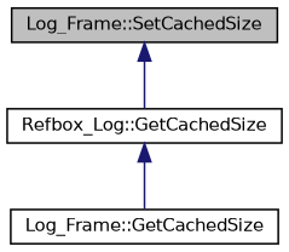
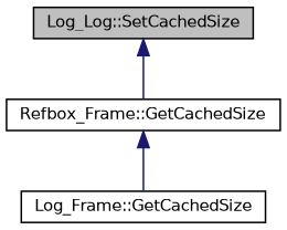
  digraph {
    rankdir=TB
    node [color=black fillcolor=white fontname=Helvetica fontsize=10 shape=record style=filled]
    edge [color=midnightblue dir=back fontname=Helvetica fontsize=10 labelfontname=Helvetica labelfontsize=10 style=solid]
-   n1 [fillcolor=grey75 fontcolor=black height=0.2 label="Log_Frame::SetCachedSize" width=0.4]
-   n2 [height=0.2 label="Refbox_Log::GetCachedSize" width=0.4]
+   n1 [fillcolor=grey75 fontcolor=black height=0.2 label="Log_Log::SetCachedSize" width=0.4]
+   n2 [height=0.2 label="Refbox_Frame::GetCachedSize" width=0.4]
    n3 [height=0.2 label="Log_Frame::GetCachedSize" width=0.4]
    n1 -> n2
    n2 -> n3
  }
